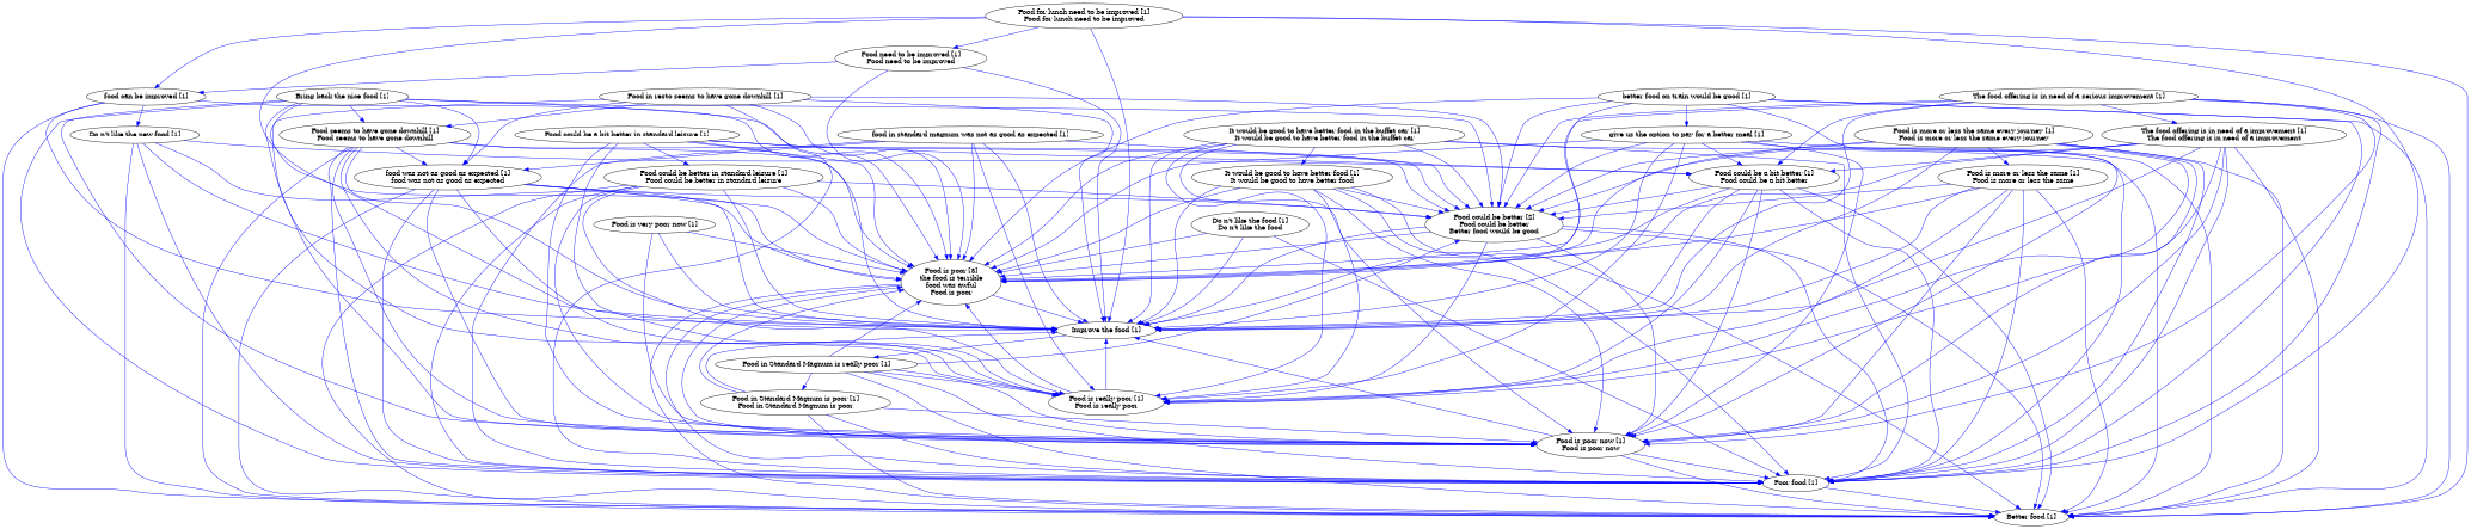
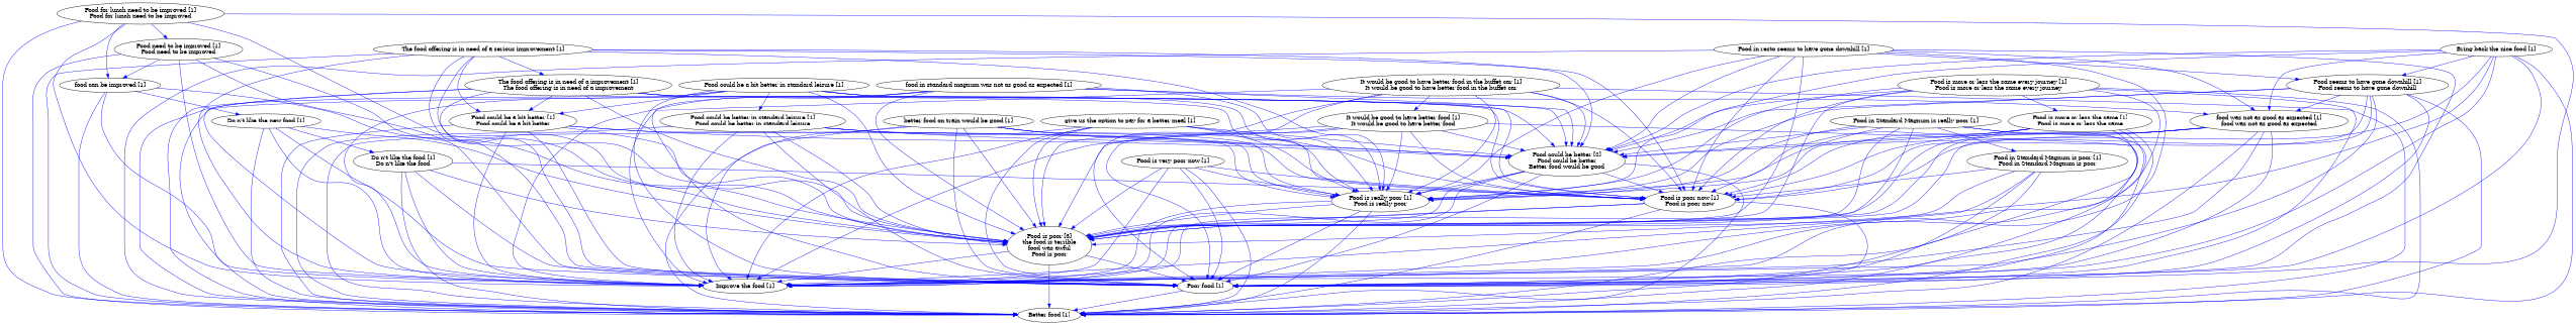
  digraph {
    edge [color=blue]
    "Food could be better [2]\nFood could be better\nBetter food would be good"
    "Food is poor [3]\nthe food is terrible\nfood was awful\nFood is poor"
    "Better food [1]"
    "Food is really poor [1]\nFood is really poor"
    "Food is poor now [1]\nFood is poor now"
    "Improve the food [1]"
    "Poor food [1]"
    "Bring back the nice food [1]"
    "Food seems to have gone downhill [1]\nFood seems to have gone downhill"
    "food was not as good as expected [1]\nfood was not as good as expected"
    "Do n't like the new food [1]"
    "Do n't like the food [1]\nDo n't like the food"
    "Food could be a bit better in standard leisure [1]"
    "Food could be better in standard leisure [1]\nFood could be better in standard leisure"
    "Food could be a bit better [1]\nFood could be a bit better"
    "Food for lunch need to be improved [1]\nFood for lunch need to be improved"
    "Food need to be improved [1]\nFood need to be improved"
    "food can be improved [1]"
    "Food in Standard Magnum is really poor [1]"
    "Food in Standard Magnum is poor [1]\nFood in Standard Magnum is poor"
    "Food in resto seems to have gone downhill [1]"
    "Food is more or less the same every journey [1]\nFood is more or less the same every journey"
    "Food is more or less the same [1]\nFood is more or less the same"
    "Food is very poor now [1]"
    "It would be good to have better food in the buffet car [1]\nIt would be good to have better food in the buffet car"
    "It would be good to have better food [1]\nIt would be good to have better food"
    "The food offering is in need of a serious improvement [1]"
    "The food offering is in need of a improvement [1]\nThe food offering is in need of a improvement"
    "better food on train would be good [1]"
    "food in standard magnum was not as good as expected [1]"
    "give us the option to pay for a better meal [1]"
    "Food could be better [2]\nFood could be better\nBetter food would be good" -> "Food is poor [3]\nthe food is terrible\nfood was awful\nFood is poor"
    "Food could be better [2]\nFood could be better\nBetter food would be good" -> "Better food [1]"
    "Food could be better [2]\nFood could be better\nBetter food would be good" -> "Food is really poor [1]\nFood is really poor"
    "Food could be better [2]\nFood could be better\nBetter food would be good" -> "Food is poor now [1]\nFood is poor now"
    "Food could be better [2]\nFood could be better\nBetter food would be good" -> "Improve the food [1]"
    "Food could be better [2]\nFood could be better\nBetter food would be good" -> "Poor food [1]"
    "Food is poor [3]\nthe food is terrible\nfood was awful\nFood is poor" -> "Better food [1]"
    "Food is poor [3]\nthe food is terrible\nfood was awful\nFood is poor" -> "Improve the food [1]"
    "Food is poor [3]\nthe food is terrible\nfood was awful\nFood is poor" -> "Poor food [1]"
    "Food is really poor [1]\nFood is really poor" -> "Food is poor [3]\nthe food is terrible\nfood was awful\nFood is poor"
+   "Food is really poor [1]\nFood is really poor" -> "Better food [1]"
    "Food is really poor [1]\nFood is really poor" -> "Improve the food [1]"
+   "Food is really poor [1]\nFood is really poor" -> "Poor food [1]"
    "Food is poor now [1]\nFood is poor now" -> "Food is poor [3]\nthe food is terrible\nfood was awful\nFood is poor"
    "Food is poor now [1]\nFood is poor now" -> "Better food [1]"
    "Food is poor now [1]\nFood is poor now" -> "Improve the food [1]"
    "Food is poor now [1]\nFood is poor now" -> "Poor food [1]"
    "Poor food [1]" -> "Better food [1]"
    "Bring back the nice food [1]" -> "Food could be better [2]\nFood could be better\nBetter food would be good"
    "Bring back the nice food [1]" -> "Food is poor [3]\nthe food is terrible\nfood was awful\nFood is poor"
+   "Bring back the nice food [1]" -> "Better food [1]"
    "Bring back the nice food [1]" -> "Food is really poor [1]\nFood is really poor"
    "Bring back the nice food [1]" -> "Food is poor now [1]\nFood is poor now"
    "Bring back the nice food [1]" -> "Improve the food [1]"
    "Bring back the nice food [1]" -> "Poor food [1]"
    "Bring back the nice food [1]" -> "Food seems to have gone downhill [1]\nFood seems to have gone downhill"
    "Bring back the nice food [1]" -> "food was not as good as expected [1]\nfood was not as good as expected"
    "Food seems to have gone downhill [1]\nFood seems to have gone downhill" -> "Food could be better [2]\nFood could be better\nBetter food would be good"
    "Food seems to have gone downhill [1]\nFood seems to have gone downhill" -> "Food is poor [3]\nthe food is terrible\nfood was awful\nFood is poor"
    "Food seems to have gone downhill [1]\nFood seems to have gone downhill" -> "Better food [1]"
    "Food seems to have gone downhill [1]\nFood seems to have gone downhill" -> "Food is really poor [1]\nFood is really poor"
    "Food seems to have gone downhill [1]\nFood seems to have gone downhill" -> "Food is poor now [1]\nFood is poor now"
    "Food seems to have gone downhill [1]\nFood seems to have gone downhill" -> "Improve the food [1]"
    "Food seems to have gone downhill [1]\nFood seems to have gone downhill" -> "Poor food [1]"
    "Food seems to have gone downhill [1]\nFood seems to have gone downhill" -> "food was not as good as expected [1]\nfood was not as good as expected"
    "food was not as good as expected [1]\nfood was not as good as expected" -> "Food could be better [2]\nFood could be better\nBetter food would be good"
    "food was not as good as expected [1]\nfood was not as good as expected" -> "Food is poor [3]\nthe food is terrible\nfood was awful\nFood is poor"
    "food was not as good as expected [1]\nfood was not as good as expected" -> "Better food [1]"
    "food was not as good as expected [1]\nfood was not as good as expected" -> "Food is really poor [1]\nFood is really poor"
    "food was not as good as expected [1]\nfood was not as good as expected" -> "Food is poor now [1]\nFood is poor now"
    "food was not as good as expected [1]\nfood was not as good as expected" -> "Improve the food [1]"
    "food was not as good as expected [1]\nfood was not as good as expected" -> "Poor food [1]"
    "Do n't like the new food [1]" -> "Food is poor [3]\nthe food is terrible\nfood was awful\nFood is poor"
    "Do n't like the new food [1]" -> "Better food [1]"
    "Do n't like the new food [1]" -> "Improve the food [1]"
    "Do n't like the new food [1]" -> "Poor food [1]"
-   "Do n't like the new food [1]" -> "Food could be a bit better [1]\nFood could be a bit better"
+   "Do n't like the new food [1]" -> "Do n't like the food [1]\nDo n't like the food"
    "Do n't like the food [1]\nDo n't like the food" -> "Food is poor [3]\nthe food is terrible\nfood was awful\nFood is poor"
+   "Do n't like the food [1]\nDo n't like the food" -> "Better food [1]"
    "Do n't like the food [1]\nDo n't like the food" -> "Improve the food [1]"
    "Do n't like the food [1]\nDo n't like the food" -> "Poor food [1]"
    "Food could be a bit better in standard leisure [1]" -> "Food could be better [2]\nFood could be better\nBetter food would be good"
    "Food could be a bit better in standard leisure [1]" -> "Food is poor [3]\nthe food is terrible\nfood was awful\nFood is poor"
+   "Food could be a bit better in standard leisure [1]" -> "Better food [1]"
    "Food could be a bit better in standard leisure [1]" -> "Food is really poor [1]\nFood is really poor"
    "Food could be a bit better in standard leisure [1]" -> "Food is poor now [1]\nFood is poor now"
    "Food could be a bit better in standard leisure [1]" -> "Improve the food [1]"
+   "Food could be a bit better in standard leisure [1]" -> "Poor food [1]"
    "Food could be a bit better in standard leisure [1]" -> "Food could be better in standard leisure [1]\nFood could be better in standard leisure"
    "Food could be a bit better in standard leisure [1]" -> "Food could be a bit better [1]\nFood could be a bit better"
    "Food could be better in standard leisure [1]\nFood could be better in standard leisure" -> "Food could be better [2]\nFood could be better\nBetter food would be good"
    "Food could be better in standard leisure [1]\nFood could be better in standard leisure" -> "Food is poor [3]\nthe food is terrible\nfood was awful\nFood is poor"
    "Food could be better in standard leisure [1]\nFood could be better in standard leisure" -> "Better food [1]"
    "Food could be better in standard leisure [1]\nFood could be better in standard leisure" -> "Food is really poor [1]\nFood is really poor"
    "Food could be better in standard leisure [1]\nFood could be better in standard leisure" -> "Food is poor now [1]\nFood is poor now"
    "Food could be better in standard leisure [1]\nFood could be better in standard leisure" -> "Improve the food [1]"
    "Food could be better in standard leisure [1]\nFood could be better in standard leisure" -> "Poor food [1]"
    "Food could be a bit better [1]\nFood could be a bit better" -> "Food could be better [2]\nFood could be better\nBetter food would be good"
    "Food could be a bit better [1]\nFood could be a bit better" -> "Food is poor [3]\nthe food is terrible\nfood was awful\nFood is poor"
    "Food could be a bit better [1]\nFood could be a bit better" -> "Better food [1]"
    "Food could be a bit better [1]\nFood could be a bit better" -> "Food is really poor [1]\nFood is really poor"
-   "Food could be a bit better [1]\nFood could be a bit better" -> "Food is poor now [1]\nFood is poor now"
+   "Do n't like the food [1]\nDo n't like the food" -> "Food is poor now [1]\nFood is poor now"
    "Food could be a bit better [1]\nFood could be a bit better" -> "Improve the food [1]"
    "Food could be a bit better [1]\nFood could be a bit better" -> "Poor food [1]"
    "Food for lunch need to be improved [1]\nFood for lunch need to be improved" -> "Food is poor [3]\nthe food is terrible\nfood was awful\nFood is poor"
    "Food for lunch need to be improved [1]\nFood for lunch need to be improved" -> "Better food [1]"
    "Food for lunch need to be improved [1]\nFood for lunch need to be improved" -> "Improve the food [1]"
    "Food for lunch need to be improved [1]\nFood for lunch need to be improved" -> "Poor food [1]"
    "Food for lunch need to be improved [1]\nFood for lunch need to be improved" -> "Food need to be improved [1]\nFood need to be improved"
    "Food for lunch need to be improved [1]\nFood for lunch need to be improved" -> "food can be improved [1]"
    "Food need to be improved [1]\nFood need to be improved" -> "Food is poor [3]\nthe food is terrible\nfood was awful\nFood is poor"
+   "Food need to be improved [1]\nFood need to be improved" -> "Better food [1]"
    "Food need to be improved [1]\nFood need to be improved" -> "Improve the food [1]"
+   "Food need to be improved [1]\nFood need to be improved" -> "Poor food [1]"
    "Food need to be improved [1]\nFood need to be improved" -> "food can be improved [1]"
    "food can be improved [1]" -> "Food is poor [3]\nthe food is terrible\nfood was awful\nFood is poor"
    "food can be improved [1]" -> "Better food [1]"
    "food can be improved [1]" -> "Improve the food [1]"
    "food can be improved [1]" -> "Do n't like the new food [1]"
    "Food in Standard Magnum is really poor [1]" -> "Food could be better [2]\nFood could be better\nBetter food would be good"
    "Food in Standard Magnum is really poor [1]" -> "Food is poor [3]\nthe food is terrible\nfood was awful\nFood is poor"
    "Food in Standard Magnum is really poor [1]" -> "Better food [1]"
    "Food in Standard Magnum is really poor [1]" -> "Food is really poor [1]\nFood is really poor"
    "Food in Standard Magnum is really poor [1]" -> "Food is poor now [1]\nFood is poor now"
-   "Improve the food [1]" -> "Food in Standard Magnum is really poor [1]"
+   "Food in Standard Magnum is really poor [1]" -> "Improve the food [1]"
    "Food in Standard Magnum is really poor [1]" -> "Poor food [1]"
    "Food in Standard Magnum is really poor [1]" -> "Food in Standard Magnum is poor [1]\nFood in Standard Magnum is poor"
    "Food in Standard Magnum is poor [1]\nFood in Standard Magnum is poor" -> "Food is poor [3]\nthe food is terrible\nfood was awful\nFood is poor"
    "Food in Standard Magnum is poor [1]\nFood in Standard Magnum is poor" -> "Better food [1]"
    "Food in Standard Magnum is poor [1]\nFood in Standard Magnum is poor" -> "Food is poor now [1]\nFood is poor now"
    "Food in Standard Magnum is poor [1]\nFood in Standard Magnum is poor" -> "Improve the food [1]"
    "Food in Standard Magnum is poor [1]\nFood in Standard Magnum is poor" -> "Poor food [1]"
    "Food in resto seems to have gone downhill [1]" -> "Food could be better [2]\nFood could be better\nBetter food would be good"
    "Food in resto seems to have gone downhill [1]" -> "Food is poor [3]\nthe food is terrible\nfood was awful\nFood is poor"
+   "Food in resto seems to have gone downhill [1]" -> "Better food [1]"
+   "Food in resto seems to have gone downhill [1]" -> "Food is really poor [1]\nFood is really poor"
    "Food in resto seems to have gone downhill [1]" -> "Food is poor now [1]\nFood is poor now"
    "Food in resto seems to have gone downhill [1]" -> "Improve the food [1]"
    "Food in resto seems to have gone downhill [1]" -> "Poor food [1]"
    "Food in resto seems to have gone downhill [1]" -> "Food seems to have gone downhill [1]\nFood seems to have gone downhill"
    "Food in resto seems to have gone downhill [1]" -> "food was not as good as expected [1]\nfood was not as good as expected"
    "Food is more or less the same every journey [1]\nFood is more or less the same every journey" -> "Food could be better [2]\nFood could be better\nBetter food would be good"
    "Food is more or less the same every journey [1]\nFood is more or less the same every journey" -> "Food is poor [3]\nthe food is terrible\nfood was awful\nFood is poor"
    "Food is more or less the same every journey [1]\nFood is more or less the same every journey" -> "Better food [1]"
    "Food is more or less the same every journey [1]\nFood is more or less the same every journey" -> "Food is really poor [1]\nFood is really poor"
    "Food is more or less the same every journey [1]\nFood is more or less the same every journey" -> "Food is poor now [1]\nFood is poor now"
    "Food is more or less the same every journey [1]\nFood is more or less the same every journey" -> "Improve the food [1]"
    "Food is more or less the same every journey [1]\nFood is more or less the same every journey" -> "Poor food [1]"
    "Food is more or less the same every journey [1]\nFood is more or less the same every journey" -> "Food is more or less the same [1]\nFood is more or less the same"
    "Food is more or less the same [1]\nFood is more or less the same" -> "Food could be better [2]\nFood could be better\nBetter food would be good"
    "Food is more or less the same [1]\nFood is more or less the same" -> "Food is poor [3]\nthe food is terrible\nfood was awful\nFood is poor"
    "Food is more or less the same [1]\nFood is more or less the same" -> "Better food [1]"
    "Food is more or less the same [1]\nFood is more or less the same" -> "Food is really poor [1]\nFood is really poor"
    "Food is more or less the same [1]\nFood is more or less the same" -> "Food is poor now [1]\nFood is poor now"
    "Food is more or less the same [1]\nFood is more or less the same" -> "Improve the food [1]"
    "Food is more or less the same [1]\nFood is more or less the same" -> "Poor food [1]"
    "Food is very poor now [1]" -> "Food is poor [3]\nthe food is terrible\nfood was awful\nFood is poor"
+   "Food is very poor now [1]" -> "Better food [1]"
+   "Food is very poor now [1]" -> "Food is really poor [1]\nFood is really poor"
    "Food is very poor now [1]" -> "Food is poor now [1]\nFood is poor now"
    "Food is very poor now [1]" -> "Improve the food [1]"
+   "Food is very poor now [1]" -> "Poor food [1]"
    "It would be good to have better food in the buffet car [1]\nIt would be good to have better food in the buffet car" -> "Food could be better [2]\nFood could be better\nBetter food would be good"
    "It would be good to have better food in the buffet car [1]\nIt would be good to have better food in the buffet car" -> "Food is poor [3]\nthe food is terrible\nfood was awful\nFood is poor"
    "It would be good to have better food in the buffet car [1]\nIt would be good to have better food in the buffet car" -> "Better food [1]"
    "It would be good to have better food in the buffet car [1]\nIt would be good to have better food in the buffet car" -> "Food is really poor [1]\nFood is really poor"
    "It would be good to have better food in the buffet car [1]\nIt would be good to have better food in the buffet car" -> "Food is poor now [1]\nFood is poor now"
    "It would be good to have better food in the buffet car [1]\nIt would be good to have better food in the buffet car" -> "Improve the food [1]"
    "It would be good to have better food in the buffet car [1]\nIt would be good to have better food in the buffet car" -> "Poor food [1]"
    "It would be good to have better food in the buffet car [1]\nIt would be good to have better food in the buffet car" -> "It would be good to have better food [1]\nIt would be good to have better food"
    "It would be good to have better food [1]\nIt would be good to have better food" -> "Food could be better [2]\nFood could be better\nBetter food would be good"
    "It would be good to have better food [1]\nIt would be good to have better food" -> "Food is poor [3]\nthe food is terrible\nfood was awful\nFood is poor"
    "It would be good to have better food [1]\nIt would be good to have better food" -> "Better food [1]"
    "It would be good to have better food [1]\nIt would be good to have better food" -> "Food is really poor [1]\nFood is really poor"
    "It would be good to have better food [1]\nIt would be good to have better food" -> "Food is poor now [1]\nFood is poor now"
    "It would be good to have better food [1]\nIt would be good to have better food" -> "Improve the food [1]"
    "It would be good to have better food [1]\nIt would be good to have better food" -> "Poor food [1]"
    "The food offering is in need of a serious improvement [1]" -> "Food could be better [2]\nFood could be better\nBetter food would be good"
    "The food offering is in need of a serious improvement [1]" -> "Food is poor [3]\nthe food is terrible\nfood was awful\nFood is poor"
    "The food offering is in need of a serious improvement [1]" -> "Better food [1]"
+   "The food offering is in need of a serious improvement [1]" -> "Food is really poor [1]\nFood is really poor"
    "The food offering is in need of a serious improvement [1]" -> "Food is poor now [1]\nFood is poor now"
    "The food offering is in need of a serious improvement [1]" -> "Improve the food [1]"
    "The food offering is in need of a serious improvement [1]" -> "Poor food [1]"
    "The food offering is in need of a serious improvement [1]" -> "Food could be a bit better [1]\nFood could be a bit better"
    "The food offering is in need of a serious improvement [1]" -> "The food offering is in need of a improvement [1]\nThe food offering is in need of a improvement"
    "The food offering is in need of a improvement [1]\nThe food offering is in need of a improvement" -> "Food could be better [2]\nFood could be better\nBetter food would be good"
    "The food offering is in need of a improvement [1]\nThe food offering is in need of a improvement" -> "Food is poor [3]\nthe food is terrible\nfood was awful\nFood is poor"
    "The food offering is in need of a improvement [1]\nThe food offering is in need of a improvement" -> "Better food [1]"
    "The food offering is in need of a improvement [1]\nThe food offering is in need of a improvement" -> "Food is really poor [1]\nFood is really poor"
    "The food offering is in need of a improvement [1]\nThe food offering is in need of a improvement" -> "Food is poor now [1]\nFood is poor now"
    "The food offering is in need of a improvement [1]\nThe food offering is in need of a improvement" -> "Improve the food [1]"
    "The food offering is in need of a improvement [1]\nThe food offering is in need of a improvement" -> "Poor food [1]"
    "The food offering is in need of a improvement [1]\nThe food offering is in need of a improvement" -> "Food could be a bit better [1]\nFood could be a bit better"
    "better food on train would be good [1]" -> "Food could be better [2]\nFood could be better\nBetter food would be good"
    "better food on train would be good [1]" -> "Food is poor [3]\nthe food is terrible\nfood was awful\nFood is poor"
    "better food on train would be good [1]" -> "Better food [1]"
-   "better food on train would be good [1]" -> "give us the option to pay for a better meal [1]"
+   "better food on train would be good [1]" -> "Food is really poor [1]\nFood is really poor"
    "better food on train would be good [1]" -> "Food is poor now [1]\nFood is poor now"
    "better food on train would be good [1]" -> "Improve the food [1]"
    "better food on train would be good [1]" -> "Poor food [1]"
    "food in standard magnum was not as good as expected [1]" -> "Food could be better [2]\nFood could be better\nBetter food would be good"
    "food in standard magnum was not as good as expected [1]" -> "Food is poor [3]\nthe food is terrible\nfood was awful\nFood is poor"
+   "food in standard magnum was not as good as expected [1]" -> "Better food [1]"
    "food in standard magnum was not as good as expected [1]" -> "Food is really poor [1]\nFood is really poor"
    "food in standard magnum was not as good as expected [1]" -> "Improve the food [1]"
    "food in standard magnum was not as good as expected [1]" -> "Poor food [1]"
    "food in standard magnum was not as good as expected [1]" -> "food was not as good as expected [1]\nfood was not as good as expected"
    "give us the option to pay for a better meal [1]" -> "Food could be better [2]\nFood could be better\nBetter food would be good"
    "give us the option to pay for a better meal [1]" -> "Food is poor [3]\nthe food is terrible\nfood was awful\nFood is poor"
    "give us the option to pay for a better meal [1]" -> "Better food [1]"
    "give us the option to pay for a better meal [1]" -> "Food is really poor [1]\nFood is really poor"
    "give us the option to pay for a better meal [1]" -> "Food is poor now [1]\nFood is poor now"
    "give us the option to pay for a better meal [1]" -> "Improve the food [1]"
    "give us the option to pay for a better meal [1]" -> "Poor food [1]"
-   "give us the option to pay for a better meal [1]" -> "Food could be a bit better [1]\nFood could be a bit better"
  }
